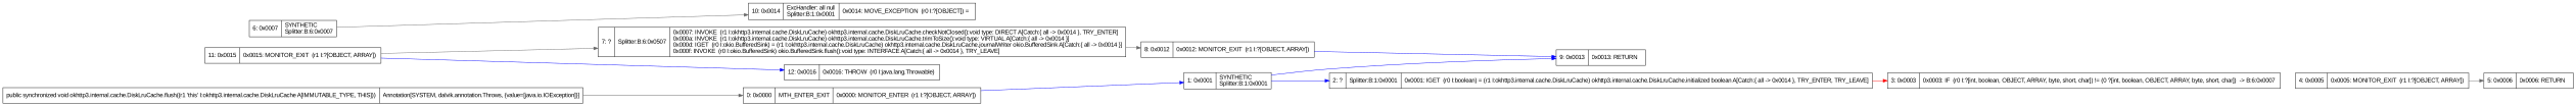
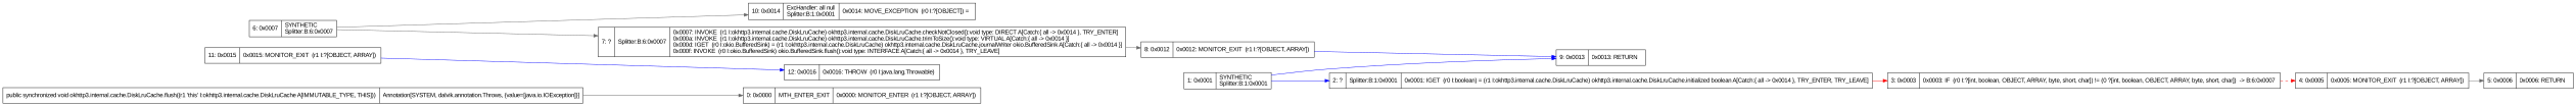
  digraph {
    fontname="Liberation Sans"
    rankdir=LR
    node [fontname="Liberation Sans" shape=record]
    edge [color=blue fontname="Liberation Sans"]
    n1 [label="{0\:\ 0x0000|MTH_ENTER_EXIT\l|0x0000: MONITOR_ENTER  (r1 I:?[OBJECT, ARRAY]) \l}"]
    n2 [label="{1\:\ 0x0001|SYNTHETIC\lSplitter:B:1:0x0001\l}"]
    n3 [label="{2\:\ ?|Splitter:B:1:0x0001\l|0x0001: IGET  (r0 I:boolean) = (r1 I:okhttp3.internal.cache.DiskLruCache) okhttp3.internal.cache.DiskLruCache.initialized boolean A[Catch:\{ all \-\> 0x0014 \}, TRY_ENTER, TRY_LEAVE]\l}"]
    n4 [label="{9\:\ 0x0013|0x0013: RETURN   \l}"]
    n5 [label="{3\:\ 0x0003|0x0003: IF  (r0 I:?[int, boolean, OBJECT, ARRAY, byte, short, char]) != (0 ?[int, boolean, OBJECT, ARRAY, byte, short, char])  \-\> B:6:0x0007 \l}"]
    n6 [label="{10\:\ 0x0014|ExcHandler: all null\lSplitter:B:1:0x0001\l|0x0014: MOVE_EXCEPTION  (r0 I:?[OBJECT]) =  \l}"]
    n7 [label="{4\:\ 0x0005|0x0005: MONITOR_EXIT  (r1 I:?[OBJECT, ARRAY]) \l}"]
    n8 [label="{5\:\ 0x0006|0x0006: RETURN   \l}"]
    n9 [label="{6\:\ 0x0007|SYNTHETIC\lSplitter:B:6:0x0007\l}"]
-   n10 [label="{7\:\ ?|Splitter:B:6:0x0507\l|0x0007: INVOKE  (r1 I:okhttp3.internal.cache.DiskLruCache) okhttp3.internal.cache.DiskLruCache.checkNotClosed():void type: DIRECT A[Catch:\{ all \-\> 0x0014 \}, TRY_ENTER]\l0x000a: INVOKE  (r1 I:okhttp3.internal.cache.DiskLruCache) okhttp3.internal.cache.DiskLruCache.trimToSize():void type: VIRTUAL A[Catch:\{ all \-\> 0x0014 \}]\l0x000d: IGET  (r0 I:okio.BufferedSink) = (r1 I:okhttp3.internal.cache.DiskLruCache) okhttp3.internal.cache.DiskLruCache.journalWriter okio.BufferedSink A[Catch:\{ all \-\> 0x0014 \}]\l0x000f: INVOKE  (r0 I:okio.BufferedSink) okio.BufferedSink.flush():void type: INTERFACE A[Catch:\{ all \-\> 0x0014 \}, TRY_LEAVE]\l}"]
+   n10 [label="{7\:\ ?|Splitter:B:6:0x0007\l|0x0007: INVOKE  (r1 I:okhttp3.internal.cache.DiskLruCache) okhttp3.internal.cache.DiskLruCache.checkNotClosed():void type: DIRECT A[Catch:\{ all \-\> 0x0014 \}, TRY_ENTER]\l0x000a: INVOKE  (r1 I:okhttp3.internal.cache.DiskLruCache) okhttp3.internal.cache.DiskLruCache.trimToSize():void type: VIRTUAL A[Catch:\{ all \-\> 0x0014 \}]\l0x000d: IGET  (r0 I:okio.BufferedSink) = (r1 I:okhttp3.internal.cache.DiskLruCache) okhttp3.internal.cache.DiskLruCache.journalWriter okio.BufferedSink A[Catch:\{ all \-\> 0x0014 \}]\l0x000f: INVOKE  (r0 I:okio.BufferedSink) okio.BufferedSink.flush():void type: INTERFACE A[Catch:\{ all \-\> 0x0014 \}, TRY_LEAVE]\l}"]
    n11 [label="{8\:\ 0x0012|0x0012: MONITOR_EXIT  (r1 I:?[OBJECT, ARRAY]) \l}"]
    n12 [label="{11\:\ 0x0015|0x0015: MONITOR_EXIT  (r1 I:?[OBJECT, ARRAY]) \l}"]
    n13 [label="{12\:\ 0x0016|0x0016: THROW  (r0 I:java.lang.Throwable) \l}"]
    n14 [label="{public synchronized void okhttp3.internal.cache.DiskLruCache.flush((r1 'this' I:okhttp3.internal.cache.DiskLruCache A[IMMUTABLE_TYPE, THIS]))  | Annotation[SYSTEM, dalvik.annotation.Throws, \{value=[java.io.IOException]\}]\l}"]
-   n1 -> n2
    n2 -> n3
    n2 -> n4
    n3 -> n5 [color=red]
+   n5 -> n7 [color=red style=dashed]
    n7 -> n8 [color=gray40]
    n9 -> n6 [color=gray40]
-   n12 -> n10 [color=gray40]
+   n9 -> n10 [color=gray40]
    n10 -> n11 [color=gray40]
    n11 -> n4
    n12 -> n13
    n14 -> n1 [color=gray40]
  }
